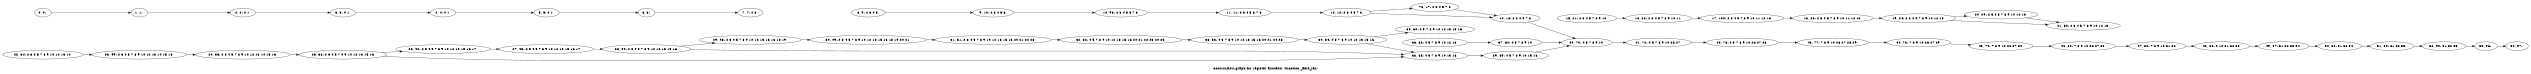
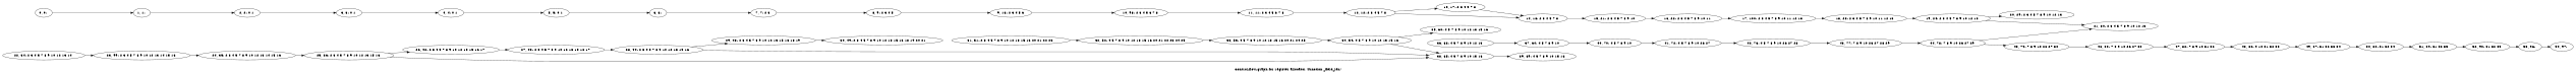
  digraph {
    label="Control-flow-graph for register allocator (function _field_len)"
    rankdir=LR
    n1 [label="0, 0: "]
    n2 [label="1, 1: "]
    n3 [label="2, 2: 0 1 "]
    n4 [label="3, 3: 0 1 "]
    n5 [label="4, 4: 0 1 "]
    n6 [label="5, 5: 0 1 "]
    n7 [label="6, 6: "]
    n8 [label="7, 7: 2 3 "]
    n9 [label="8, 9: 2 3 4 5 "]
-   n10 [label="9, 10: 2 3 4 5 6 "]
+   n10 [label="9, 16: 2 3 4 5 6"]
    n11 [label="10, 98: 2 3 4 5 6 7 8 "]
    n12 [label="11, 11: 2 3 4 5 6 7 8 "]
    n13 [label="12, 12: 2 3 4 5 7 8 "]
-   n14 [label="73, 17: 2 3 4 5 7 8"]
+   n14 [label="13, 17: 2 3 4 5 7 8 "]
    n15 [label="14, 18: 2 3 4 5 7 8 "]
    n16 [label="15, 21: 2 3 4 5 7 8 9 10 "]
    n17 [label="16, 22: 2 3 4 5 7 8 9 10 11 "]
    n18 [label="17, 100: 2 3 4 5 7 8 9 10 11 12 13 "]
    n19 [label="18, 23: 2 3 4 5 7 8 9 10 11 12 13 "]
    n20 [label="19, 24: 2 3 4 5 7 8 9 10 12 13 "]
    n21 [label="20, 29: 2 3 4 5 7 8 9 10 12 13 "]
    n22 [label="21, 30: 2 3 4 5 7 8 9 10 12 13 "]
    n23 [label="22, 34: 2 3 4 5 7 8 9 10 12 13 14 "]
    n24 [label="23, 99: 2 3 4 5 7 8 9 10 12 13 14 15 16 "]
    n25 [label="24, 35: 2 3 4 5 7 8 9 10 12 13 14 15 16 "]
-   n26 [label="25, 36: 2 3 4 5 7 0 9 10 12 13 15 16"]
+   n26 [label="25, 36: 2 3 4 5 7 8 9 10 12 13 15 16 "]
    n27 [label="26, 42: 2 3 4 5 7 8 9 10 12 13 15 16 17 "]
    n28 [label="38, 65: 4 5 7 8 9 10 15 16 "]
-   n29 [label="27, 43: 2 3 4 5 7 8 9 18 12 13 15 16 17"]
+   n29 [label="27, 43: 2 3 4 5 7 8 9 10 12 13 15 16 17 "]
    n30 [label="39, 69: 4 5 7 8 9 10 15 16 "]
    n31 [label="28, 44: 2 3 4 5 7 8 9 10 12 13 15 16 "]
    n32 [label="29, 48: 2 3 4 5 7 8 9 10 12 13 15 16 18 19 "]
    n33 [label="30, 49: 2 3 4 5 7 8 9 10 12 13 15 16 18 19 20 21 "]
    n34 [label="31, 51: 2 3 4 5 7 8 9 10 12 13 15 16 20 21 22 23 "]
    n35 [label="32, 52: 4 5 7 8 9 10 12 13 15 16 20 21 22 23 24 25 "]
    n36 [label="33, 53: 4 5 7 8 9 10 12 13 15 16 20 21 24 25 "]
    n37 [label="34, 54: 4 5 7 8 9 10 12 13 15 16 "]
    n38 [label="35, 60: 4 5 7 8 9 10 12 13 15 16 "]
    n39 [label="36, 63: 4 5 7 8 9 10 12 13 "]
    n40 [label="37, 64: 4 5 7 8 9 10 "]
    n41 [label="40, 70: 4 5 7 8 9 10 "]
    n42 [label="41, 72: 4 5 7 8 9 10 26 27 "]
    n43 [label="42, 76: 4 5 7 8 9 10 26 27 28 "]
    n44 [label="43, 77: 7 8 9 10 26 27 28 29 "]
    n45 [label="44, 78: 7 8 9 10 26 27 29 "]
    n46 [label="45, 79: 7 8 9 10 26 27 30 "]
    n47 [label="46, 80: 7 8 9 10 26 27 30 "]
    n48 [label="47, 82: 7 8 9 10 31 32 "]
    n49 [label="48, 86: 9 10 31 32 33 "]
    n50 [label="49, 87: 31 32 33 34 "]
    n51 [label="50, 88: 31 32 34 "]
    n52 [label="51, 89: 31 32 35 "]
    n53 [label="52, 90: 31 32 35 "]
    n54 [label="53, 96: "]
    n55 [label="54, 97: "]
    n1 -> n2
    n2 -> n3
    n3 -> n4
    n4 -> n5
    n5 -> n6
    n6 -> n7
    n7 -> n8
+   n8 -> n9
    n9 -> n10
    n10 -> n11
    n11 -> n12
    n12 -> n13
    n13 -> n14
    n13 -> n15
    n14 -> n15
-   n15 -> n41
+   n15 -> n16
    n16 -> n17
    n17 -> n18
    n18 -> n19
    n19 -> n20
    n20 -> n21
    n20 -> n22
-   n21 -> n22
+   n45 -> n22
    n23 -> n24
    n24 -> n25
    n25 -> n26
    n26 -> n27
    n26 -> n28
    n27 -> n29
    n28 -> n30
    n29 -> n31
-   n30 -> n41
    n31 -> n28
    n31 -> n32
    n32 -> n33
-   n33 -> n34
    n34 -> n35
    n35 -> n36
    n36 -> n37
    n37 -> n28
    n37 -> n38
    n39 -> n40
    n40 -> n41
    n41 -> n42
    n42 -> n43
    n43 -> n44
    n44 -> n45
    n45 -> n46
    n46 -> n47
    n47 -> n48
    n48 -> n49
    n49 -> n50
    n50 -> n51
    n51 -> n52
    n52 -> n53
    n53 -> n54
    n54 -> n55
  }
